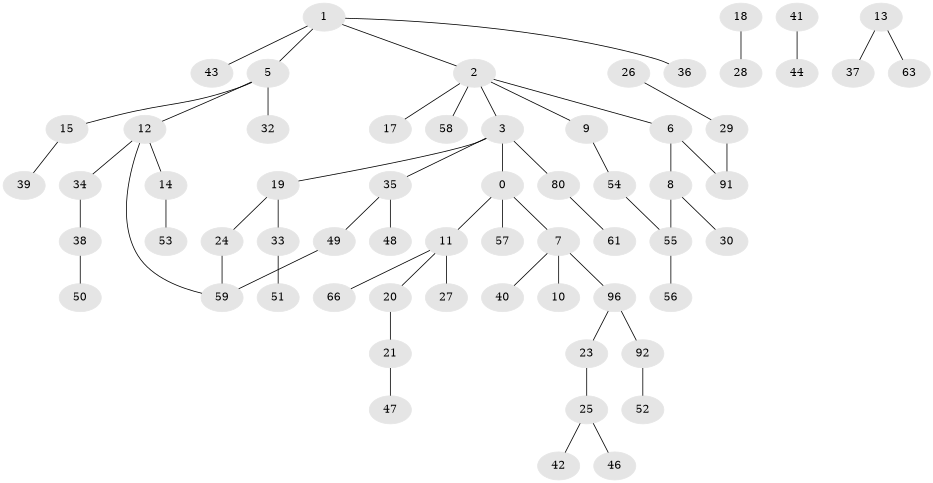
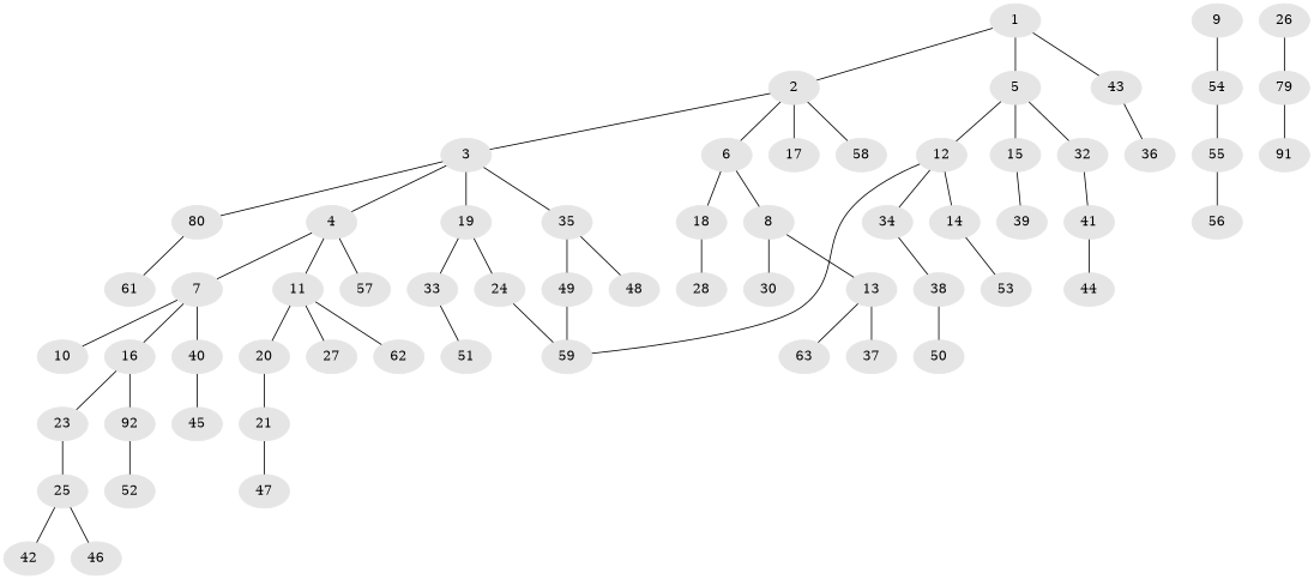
  graph {
    node [color=gray90 style=filled]
    1
    2
    5
    36
    43
    3
    6
    9
    17
    58
    12
    15
    32
-   4 [label=0]
+   4
    19
    35
    n17 [label=80]
    8
    18
    54
    7
    11
    57
    24
    33
    48
    49
    61
    10
-   16 [label=96]
+   16
    40
    20
    27
-   62 [label=66]
+   62
    14
    34
    59
    39
    41
    13
    30
    28
    n43 [label=92]
    23
+   45
    37
    63
    55
    21
    53
    38
    52
    25
    51
    47
    42
    46
    26
-   29
+   29 [label=79]
    n60 [label=91]
    44
    50
    56
    1 -- 2
    1 -- 5
-   1 -- 36
+   43 -- 36
    1 -- 43
    2 -- 3
    2 -- 6
-   2 -- 9
    2 -- 17
    2 -- 58
    5 -- 12
    5 -- 15
    5 -- 32
    3 -- 4
    3 -- 19
    3 -- 35
    3 -- n17
    6 -- 8
-   6 -- n60
+   6 -- 18
    9 -- 54
    12 -- 14
    12 -- 34
    12 -- 59
    15 -- 39
+   32 -- 41
    4 -- 7
    4 -- 11
    4 -- 57
    19 -- 24
    19 -- 33
    35 -- 48
    35 -- 49
    n17 -- 61
-   8 -- 55
+   8 -- 13
    8 -- 30
    18 -- 28
    54 -- 55
    7 -- 10
    7 -- 16
    7 -- 40
    11 -- 20
    11 -- 27
    11 -- 62
    24 -- 59
    33 -- 51
    49 -- 59
    16 -- n43
    16 -- 23
+   40 -- 45
    20 -- 21
    14 -- 53
    34 -- 38
    41 -- 44
    13 -- 37
    13 -- 63
    n43 -- 52
    23 -- 25
    55 -- 56
    21 -- 47
    38 -- 50
    25 -- 42
    25 -- 46
    26 -- 29
    29 -- n60
  }
